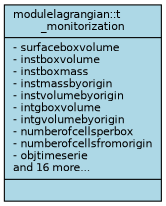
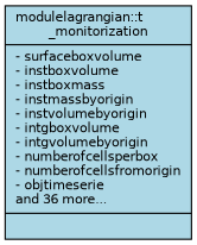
  digraph {
-   n1 [color=black fillcolor=lightblue fontcolor=black fontname=Helvetica fontsize=10 height=0.2 label="{modulelagrangian::t\l_monitorization\n|- surfaceboxvolume\l- instboxvolume\l- instboxmass\l- instmassbyorigin\l- instvolumebyorigin\l- intgboxvolume\l- intgvolumebyorigin\l- numberofcellsperbox\l- numberofcellsfromorigin\l- objtimeserie\land 16 more...\l|}" shape=record style=filled width=0.4]
+   n1 [color=black fillcolor=lightblue fontcolor=black fontname=Helvetica fontsize=10 height=0.2 label="{modulelagrangian::t\l_monitorization\n|- surfaceboxvolume\l- instboxvolume\l- instboxmass\l- instmassbyorigin\l- instvolumebyorigin\l- intgboxvolume\l- intgvolumebyorigin\l- numberofcellsperbox\l- numberofcellsfromorigin\l- objtimeserie\land 36 more...\l|}" shape=record style=filled width=0.4]
  }
